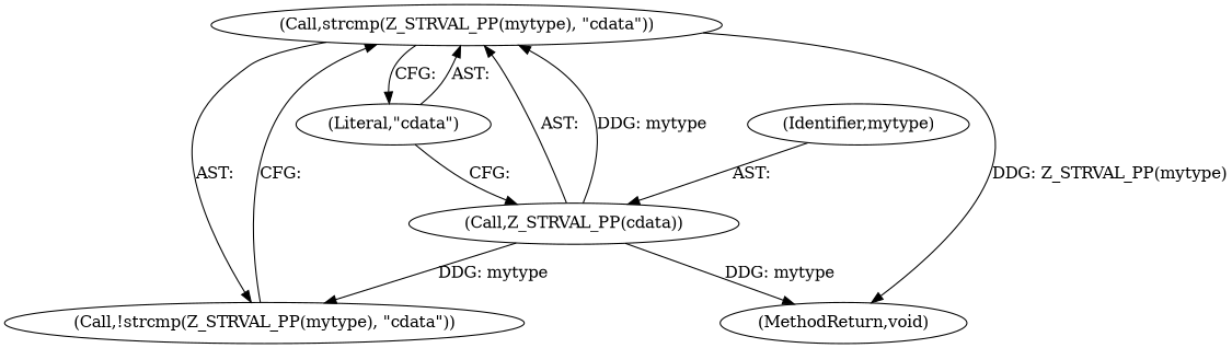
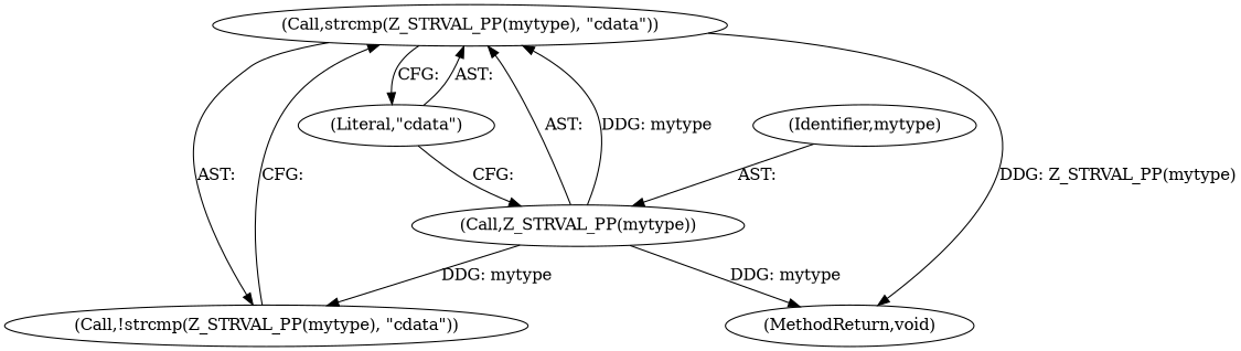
  digraph {
    n1 [label="(Call,strcmp(Z_STRVAL_PP(mytype), \"cdata\"))"]
    n2 [label="(Literal,\"cdata\")"]
    n3 [label="(Call,!strcmp(Z_STRVAL_PP(mytype), \"cdata\"))"]
    n4 [label="(MethodReturn,void)"]
-   n5 [label="(Call,Z_STRVAL_PP(cdata))"]
+   n5 [label="(Call,Z_STRVAL_PP(mytype))"]
    n6 [label="(Identifier,mytype)"]
    n1 -> n2 [label="CFG: "]
    n1 -> n3 [label="AST: "]
    n1 -> n4 [label="DDG: Z_STRVAL_PP(mytype)"]
    n2 -> n1 [label="AST: "]
    n2 -> n5 [label="CFG: "]
    n3 -> n1 [label="CFG: "]
    n5 -> n1 [label="AST: "]
    n5 -> n1 [label="DDG: mytype"]
    n5 -> n3 [label="DDG: mytype"]
    n5 -> n4 [label="DDG: mytype"]
    n6 -> n5 [label="AST: "]
  }
